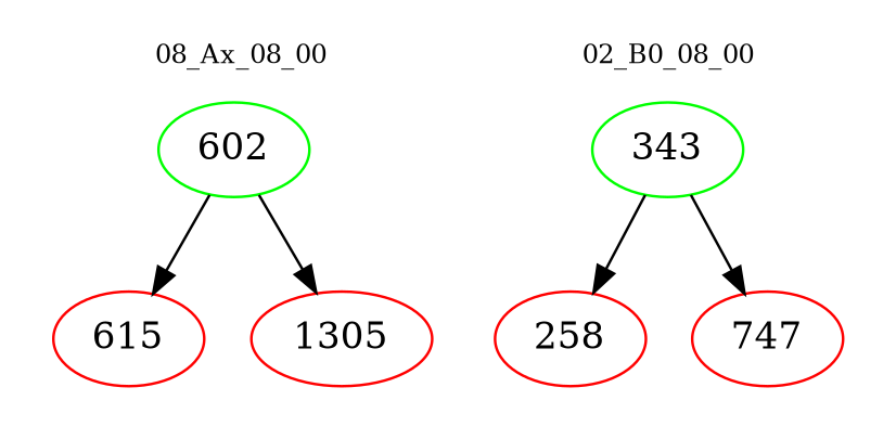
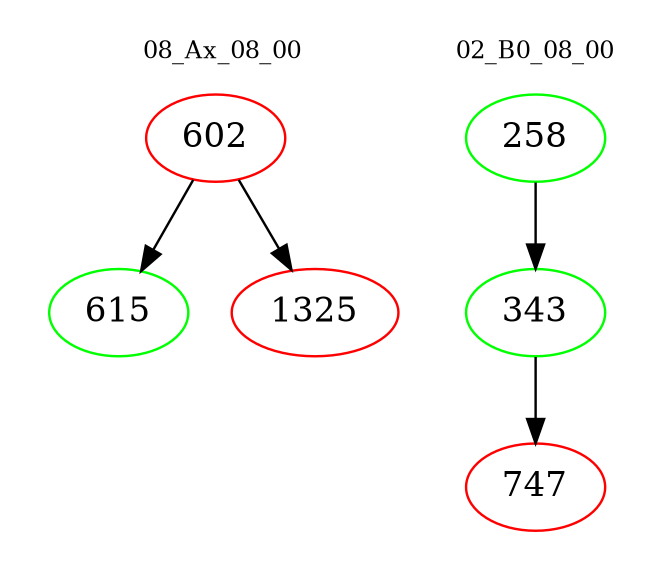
  digraph {
    node [color=green]
    edge [color=black]
-   n1 [label=602]
-   n2 [color=red label=615]
-   n3 [color=red label=1305]
+   n1 [color=red label=602]
+   n2 [label=615]
+   n3 [color=red label=1325]
    n4 [label=343]
-   n5 [color=red label=258]
+   n5 [label=258]
    n6 [color=red label=747]
    subgraph cluster_1 {
      color=white
      fontsize=10
      label="08_Ax_08_00"
      n1
      n2
      n3
    }
    subgraph cluster_2 {
      color=white
      fontsize=10
      label="02_B0_08_00"
      n4
      n5
      n6
    }
    n1 -> n2
    n1 -> n3
-   n4 -> n5
+   n5 -> n4
    n4 -> n6
  }
